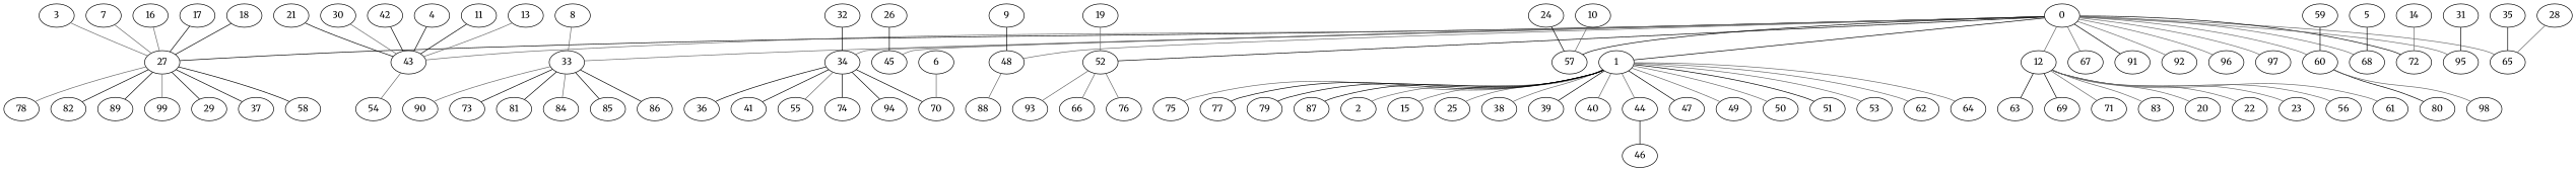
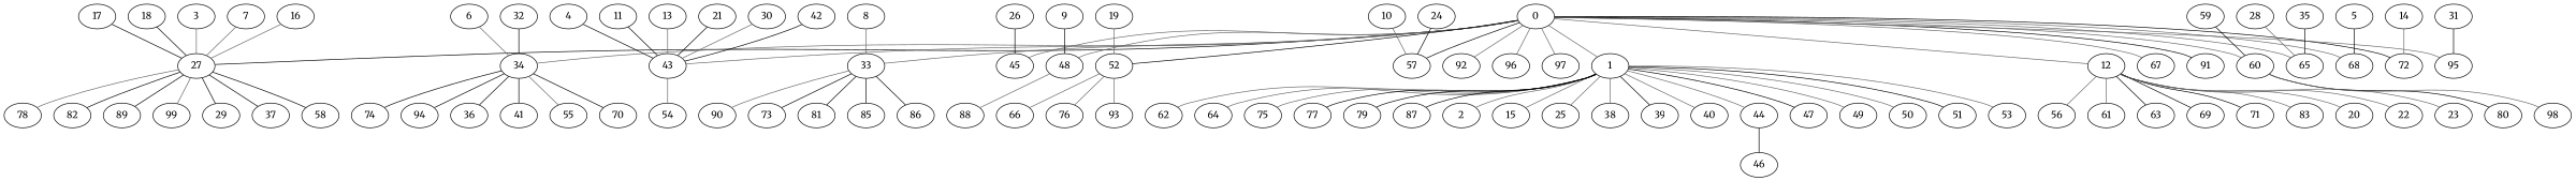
  graph {
    fontname=Merriweather
    node [fontname=Merriweather]
    edge [Label=0.00 color=gray40 fontname=Merriweather]
    0 [Label="0 (0.00)"]
    1 [Label="1 (0.00)"]
    12 [Label="12 (0.00)"]
    27 [Label="27 (0.00)"]
    33 [Label="33 (0.00)"]
    34 [Label="34 (0.00)"]
    43 [Label="43 (0.00)"]
    45 [Label="45 (0.00)"]
    48 [Label="48 (0.00)"]
    52 [Label="52 (0.00)"]
    57 [Label="57 (0.00)"]
    60 [Label="60 (0.00)"]
    65 [Label="65 (0.00)"]
    67 [Label="67 (0.00)"]
    68 [Label="68 (0.00)"]
    72 [Label="72 (0.00)"]
    91 [Label="91 (0.00)"]
    92 [Label="92 (0.00)"]
    95 [Label="95 (0.00)"]
    96 [Label="96 (0.00)"]
    97 [Label="97 (0.00)"]
    2 [Label="2 (0.00)"]
    15 [Label="15 (0.00)"]
    25 [Label="25 (0.00)"]
    38 [Label="38 (0.00)"]
    39 [Label="39 (0.00)"]
    40 [Label="40 (0.00)"]
    44 [Label="44 (0.00)"]
    47 [Label="47 (0.00)"]
    49 [Label="49 (0.00)"]
    50 [Label="50 (0.00)"]
    51 [Label="51 (0.00)"]
    53 [Label="53 (0.00)"]
    62 [Label="62 (0.00)"]
    64 [Label="64 (0.00)"]
    75 [Label="75 (0.00)"]
    77 [Label="77 (0.00)"]
    79 [Label="79 (0.00)"]
    87 [Label="87 (0.00)"]
    20 [Label="20 (0.00)"]
    22 [Label="22 (0.00)"]
    23 [Label="23 (0.00)"]
    56 [Label="56 (0.00)"]
    61 [Label="61 (0.00)"]
    63 [Label="63 (0.00)"]
    69 [Label="69 (0.00)"]
    71 [Label="71 (0.00)"]
    83 [Label="83 (0.00)"]
    29 [Label="29 (0.00)"]
    37 [Label="37 (0.00)"]
    58 [Label="58 (0.00)"]
    78 [Label="78 (0.00)"]
    82 [Label="82 (0.00)"]
    89 [Label="89 (0.00)"]
    99 [Label="99 (0.00)"]
    73 [Label="73 (0.00)"]
    81 [Label="81 (0.00)"]
-   84 [Label="84 (0.00)"]
    85 [Label="85 (0.00)"]
    86 [Label="86 (0.00)"]
    90 [Label="90 (0.00)"]
    36 [Label="36 (0.00)"]
    41 [Label="41 (0.00)"]
    55 [Label="55 (0.00)"]
    70 [Label="70 (0.00)"]
    74 [Label="74 (0.00)"]
    94 [Label="94 (0.00)"]
    54 [Label="54 (0.00)"]
    88 [Label="88 (0.00)"]
    66 [Label="66 (0.00)"]
    76 [Label="76 (0.00)"]
    93 [Label="93 (0.00)"]
    80 [Label="80 (0.00)"]
    98 [Label="98 (0.00)"]
    46 [Label="46 (0.00)"]
    3 [Label="3 (0.00)"]
    7 [Label="7 (0.00)"]
    16 [Label="16 (0.00)"]
    17 [Label="17 (0.00)"]
    18 [Label="18 (0.00)"]
    8 [Label="8 (0.00)"]
    6 [Label="6 (0.00)"]
    32 [Label="32 (0.00)"]
    4 [Label="4 (0.00)"]
    11 [Label="11 (0.00)"]
    13 [Label="13 (0.00)"]
    21 [Label="21 (0.00)"]
    30 [Label="30 (0.00)"]
    42 [Label="42 (0.00)"]
    26 [Label="26 (0.00)"]
    9 [Label="9 (0.00)"]
    19 [Label="19 (0.00)"]
    10 [Label="10 (0.00)"]
    24 [Label="24 (0.00)"]
    59 [Label="59 (0.00)"]
    28 [Label="28 (0.00)"]
    35 [Label="35 (0.00)"]
    5 [Label="5 (0.00)"]
    14 [Label="14 (0.00)"]
    31 [Label="31 (0.00)"]
-   0 -- 1 [color=black]
+   0 -- 1
    0 -- 12
    0 -- 27 [color=black]
    0 -- 33
    0 -- 34
    0 -- 43
    0 -- 45
    0 -- 48
    0 -- 52 [color=black]
    0 -- 57 [color=black]
    0 -- 60
    0 -- 65
    0 -- 67
    0 -- 68
    0 -- 72 [color=black]
    0 -- 91 [color=black]
    0 -- 92
    0 -- 95
    0 -- 96
    0 -- 97
    1 -- 2
    1 -- 15
    1 -- 25
    1 -- 38
    1 -- 39 [color=black]
    1 -- 40
    1 -- 44
    1 -- 47 [color=black]
    1 -- 49
    1 -- 50
    1 -- 51 [color=black]
    1 -- 53
    1 -- 62
    1 -- 64
    1 -- 75
    1 -- 77 [color=black]
    1 -- 79 [color=black]
    1 -- 87 [color=black]
    12 -- 20
    12 -- 22
    12 -- 23
    12 -- 56
    12 -- 61
    12 -- 63 [color=black]
    12 -- 69 [color=black]
-   12 -- 71
+   12 -- 71 [color=black]
    12 -- 83
    27 -- 29 [color=black]
    27 -- 37 [color=black]
    27 -- 58 [color=black]
    27 -- 78
    27 -- 82 [color=black]
    27 -- 89 [color=black]
    27 -- 99
    33 -- 73 [color=black]
    33 -- 81 [color=black]
-   33 -- 84
    33 -- 85 [color=black]
    33 -- 86 [color=black]
    33 -- 90
    34 -- 36 [color=black]
    34 -- 41 [color=black]
    34 -- 55
    34 -- 70 [color=black]
    34 -- 74 [color=black]
    34 -- 94 [color=black]
    43 -- 54
    48 -- 88
    52 -- 66
    52 -- 76
    52 -- 93
    60 -- 80 [color=black]
    60 -- 98
    44 -- 46 [color=black]
    3 -- 27
    7 -- 27
    16 -- 27
    17 -- 27 [color=black]
    18 -- 27 [color=black]
    8 -- 33
-   6 -- 70
+   6 -- 34
    32 -- 34 [color=black]
    4 -- 43 [color=black]
    11 -- 43 [color=black]
    13 -- 43
    21 -- 43 [color=black]
    30 -- 43
    42 -- 43 [color=black]
    26 -- 45 [color=black]
    9 -- 48 [color=black]
    19 -- 52
    10 -- 57
    24 -- 57 [color=black]
    59 -- 60 [color=black]
    28 -- 65
    35 -- 65 [color=black]
    5 -- 68 [color=black]
    14 -- 72
    31 -- 95 [color=black]
  }
